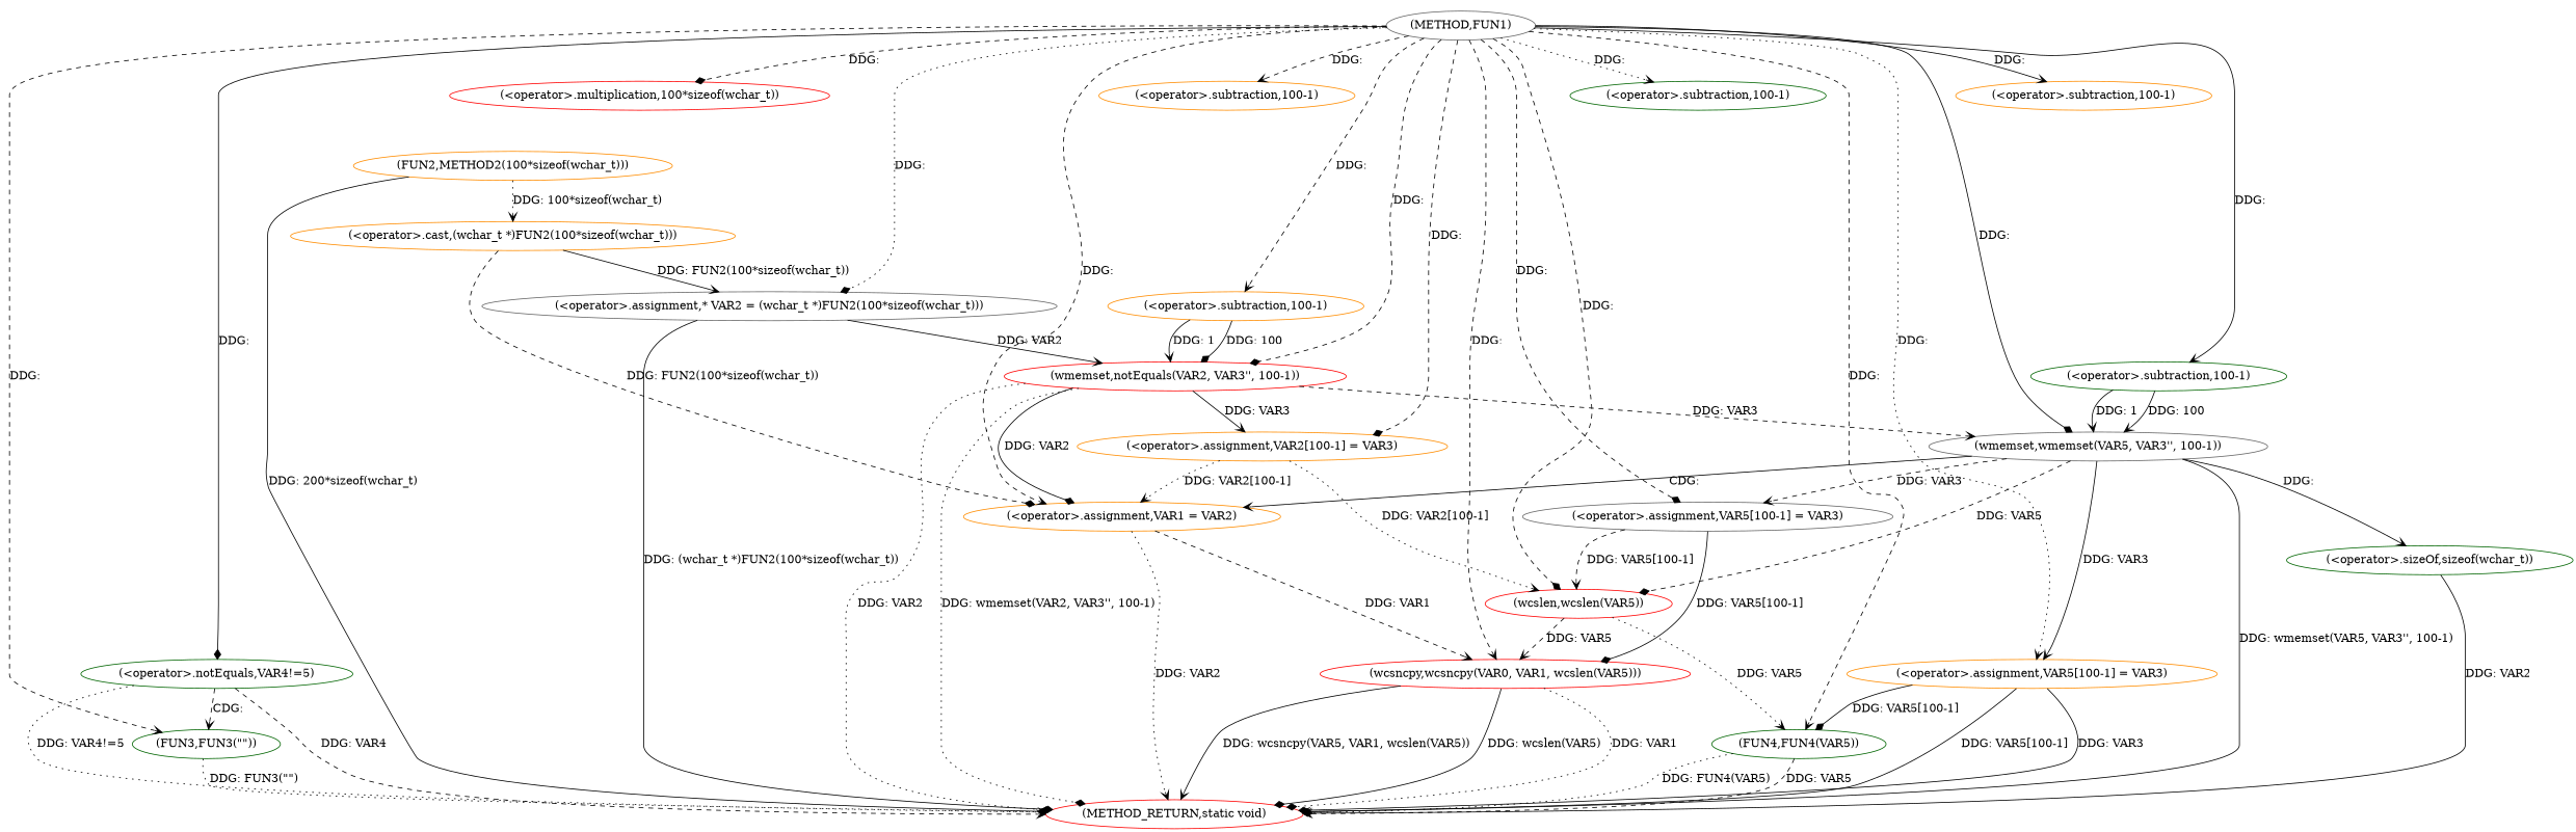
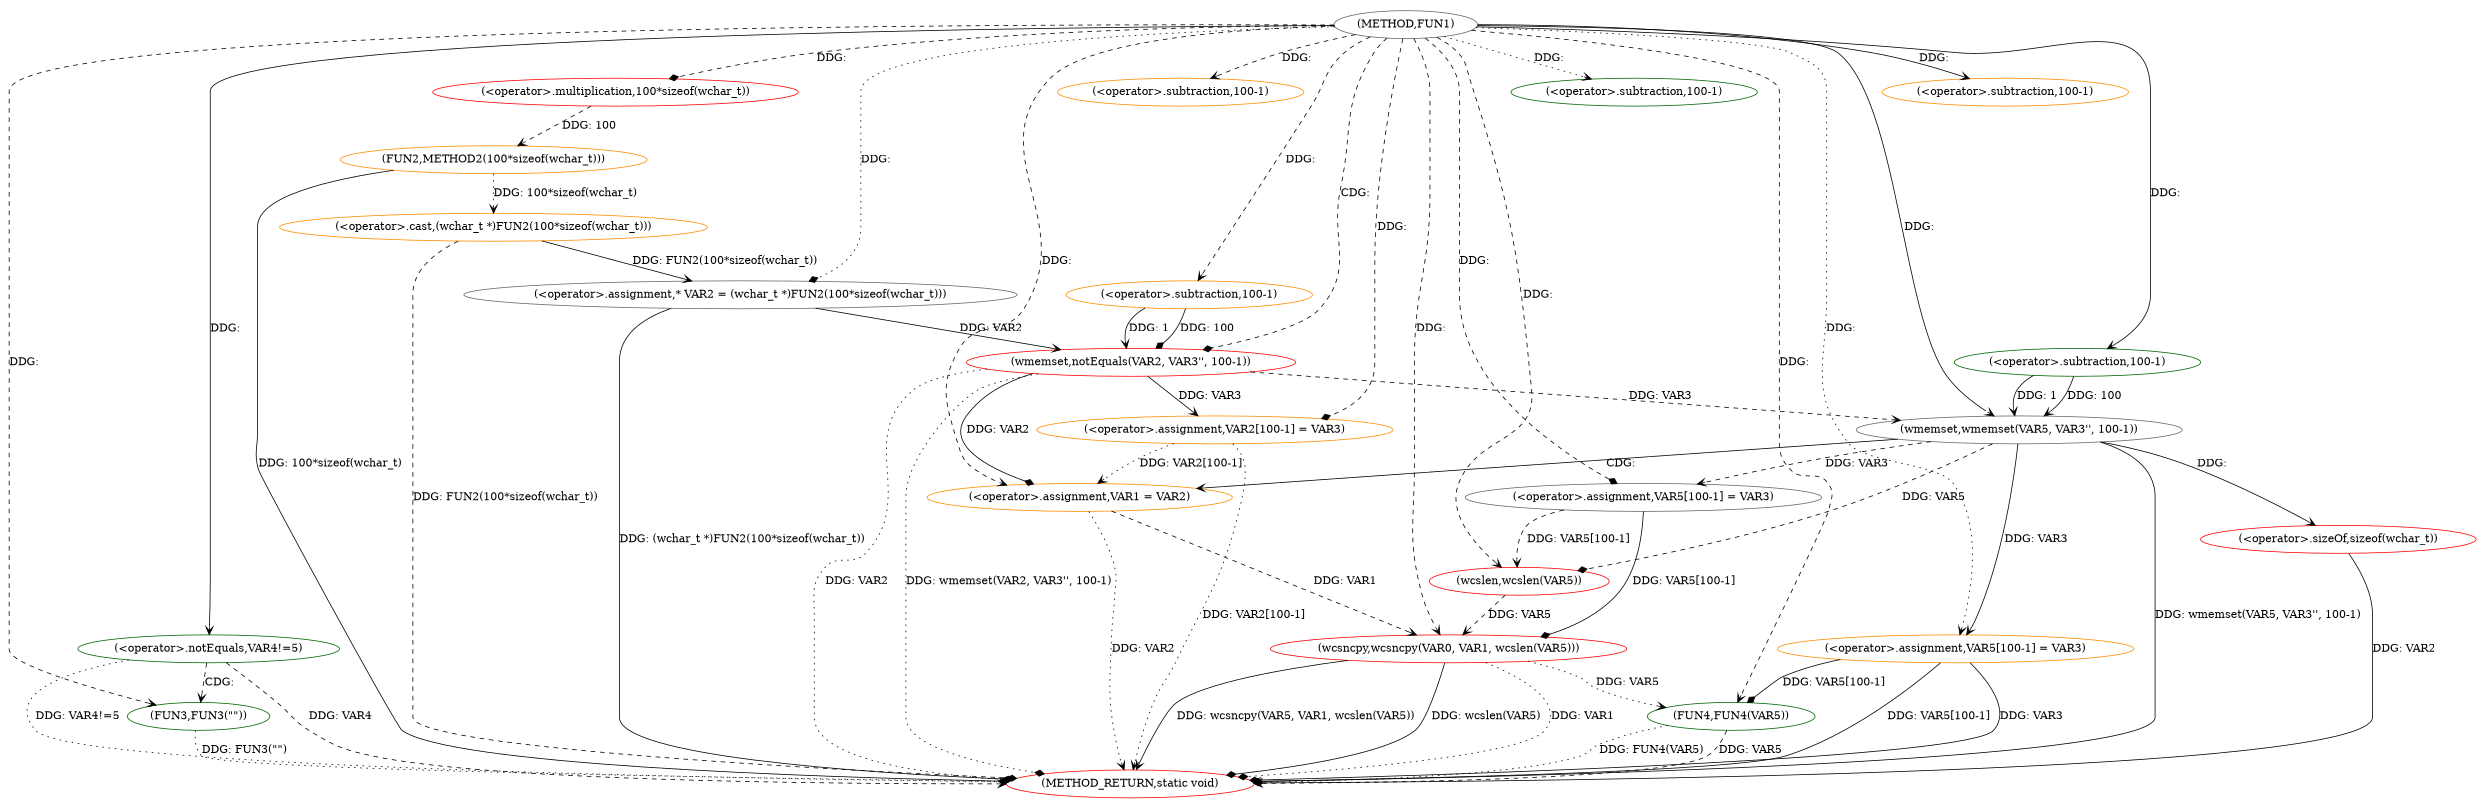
  digraph {
    node [color=darkorange]
    edge [arrowhead=vee style=solid]
    n1 [color=gray40 label="(METHOD,FUN1)"]
    n2 [color=gray40 label="(<operator>.assignment,* VAR2 = (wchar_t *)FUN2(100*sizeof(wchar_t)))"]
    n3 [color=red label="(<operator>.multiplication,100*sizeof(wchar_t))"]
    n4 [color=red label="(wmemset,notEquals(VAR2, VAR3'', 100-1))"]
    n5 [label="(<operator>.subtraction,100-1)"]
    n6 [label="(<operator>.assignment,VAR2[100-1] = VAR3)"]
    n7 [label="(<operator>.subtraction,100-1)"]
    n8 [color=darkgreen label="(<operator>.notEquals,VAR4!=5)"]
    n9 [color=darkgreen label="(FUN3,FUN3(\"\"))"]
    n10 [label="(<operator>.assignment,VAR1 = VAR2)"]
    n11 [color=gray40 label="(wmemset,wmemset(VAR5, VAR3'', 100-1))"]
    n12 [color=darkgreen label="(<operator>.subtraction,100-1)"]
    n13 [color=gray40 label="(<operator>.assignment,VAR5[100-1] = VAR3)"]
    n14 [color=darkgreen label="(<operator>.subtraction,100-1)"]
    n15 [color=red label="(wcsncpy,wcsncpy(VAR0, VAR1, wcslen(VAR5)))"]
    n16 [color=red label="(wcslen,wcslen(VAR5))"]
    n17 [label="(<operator>.assignment,VAR5[100-1] = VAR3)"]
    n18 [label="(<operator>.subtraction,100-1)"]
    n19 [color=darkgreen label="(FUN4,FUN4(VAR5))"]
    n20 [color=red label="(METHOD_RETURN,static void)"]
    n21 [label="(FUN2,METHOD2(100*sizeof(wchar_t)))"]
-   n22 [color=darkgreen label="(<operator>.sizeOf,sizeof(wchar_t))"]
+   n22 [color=red label="(<operator>.sizeOf,sizeof(wchar_t))"]
    n23 [label="(<operator>.cast,(wchar_t *)FUN2(100*sizeof(wchar_t)))"]
    n1 -> n2 [arrowhead=diamond label="DDG: " style=dotted]
    n1 -> n3 [arrowhead=diamond label="DDG: " style=dashed]
-   n1 -> n4 [arrowhead=diamond label="DDG: " style=dashed]
+   n1 -> n4 [arrowhead=diamond label="CDG: " style=dashed]
    n1 -> n5 [label="DDG: " style=dashed]
    n1 -> n6 [arrowhead=diamond label="DDG: " style=dashed]
    n1 -> n7 [label="DDG: " style=dashed]
-   n1 -> n8 [arrowhead=diamond label="DDG: "]
+   n1 -> n8 [label="DDG: "]
    n1 -> n9 [label="DDG: " style=dashed]
    n1 -> n10 [label="DDG: " style=dashed]
-   n1 -> n11 [arrowhead=diamond label="DDG: "]
+   n1 -> n11 [label="DDG: "]
    n1 -> n12 [label="DDG: "]
    n1 -> n13 [arrowhead=diamond label="DDG: " style=dashed]
    n1 -> n14 [label="DDG: " style=dotted]
    n1 -> n15 [label="DDG: " style=dashed]
-   n1 -> n16 [arrowhead=diamond label="DDG: " style=dashed]
+   n1 -> n16 [label="DDG: " style=dashed]
    n1 -> n17 [label="DDG: " style=dotted]
    n1 -> n18 [label="DDG: "]
    n1 -> n19 [label="DDG: " style=dashed]
    n2 -> n4 [label="DDG: VAR2"]
    n2 -> n20 [arrowhead=diamond label="DDG: (wchar_t *)FUN2(100*sizeof(wchar_t))"]
+   n3 -> n21 [label="DDG: 100" style=dashed]
    n4 -> n6 [label="DDG: VAR3"]
    n4 -> n10 [arrowhead=diamond label="DDG: VAR2"]
    n4 -> n11 [label="DDG: VAR3" style=dashed]
    n4 -> n20 [arrowhead=diamond label="DDG: VAR2" style=dotted]
    n4 -> n20 [arrowhead=diamond label="DDG: wmemset(VAR2, VAR3'', 100-1)" style=dotted]
    n5 -> n4 [arrowhead=diamond label="DDG: 100"]
    n5 -> n4 [label="DDG: 1"]
    n6 -> n10 [label="DDG: VAR2[100-1]" style=dotted]
-   n6 -> n16 [label="DDG: VAR2[100-1]" style=dotted]
+   n6 -> n20 [label="DDG: VAR2[100-1]" style=dotted]
    n8 -> n9 [label="CDG: " style=dashed]
    n8 -> n20 [label="DDG: VAR4!=5" style=dotted]
    n8 -> n20 [label="DDG: VAR4" style=dashed]
    n9 -> n20 [arrowhead=diamond label="DDG: FUN3(\"\")" style=dotted]
    n10 -> n15 [label="DDG: VAR1" style=dashed]
    n10 -> n20 [label="DDG: VAR2" style=dotted]
    n11 -> n10 [label="CDG: "]
    n11 -> n13 [label="DDG: VAR3" style=dashed]
    n11 -> n16 [arrowhead=diamond label="DDG: VAR5" style=dashed]
    n11 -> n17 [label="DDG: VAR3"]
    n11 -> n20 [label="DDG: wmemset(VAR5, VAR3'', 100-1)"]
    n11 -> n22 [label="DDG: "]
    n12 -> n11 [label="DDG: 100"]
    n12 -> n11 [label="DDG: 1"]
    n13 -> n15 [arrowhead=diamond label="DDG: VAR5[100-1]"]
    n13 -> n16 [label="DDG: VAR5[100-1]" style=dashed]
-   n16 -> n19 [label="DDG: VAR5" style=dotted]
+   n15 -> n19 [label="DDG: VAR5" style=dotted]
    n15 -> n20 [arrowhead=diamond label="DDG: VAR1" style=dotted]
    n15 -> n20 [label="DDG: wcsncpy(VAR5, VAR1, wcslen(VAR5))"]
    n15 -> n20 [arrowhead=diamond label="DDG: wcslen(VAR5)"]
    n16 -> n15 [label="DDG: VAR5" style=dashed]
    n17 -> n19 [arrowhead=diamond label="DDG: VAR5[100-1]"]
    n17 -> n20 [arrowhead=diamond label="DDG: VAR5[100-1]"]
    n17 -> n20 [arrowhead=diamond label="DDG: VAR3"]
    n19 -> n20 [label="DDG: VAR5" style=dashed]
    n19 -> n20 [label="DDG: FUN4(VAR5)" style=dotted]
-   n21 -> n20 [arrowhead=diamond label="DDG: 200*sizeof(wchar_t)"]
+   n21 -> n20 [arrowhead=diamond label="DDG: 100*sizeof(wchar_t)"]
    n21 -> n23 [label="DDG: 100*sizeof(wchar_t)" style=dotted]
    n22 -> n20 [arrowhead=diamond label="DDG: VAR2"]
    n23 -> n2 [label="DDG: FUN2(100*sizeof(wchar_t))"]
-   n23 -> n10 [arrowhead=diamond label="DDG: FUN2(100*sizeof(wchar_t))" style=dashed]
+   n23 -> n20 [arrowhead=diamond label="DDG: FUN2(100*sizeof(wchar_t))" style=dashed]
  }
